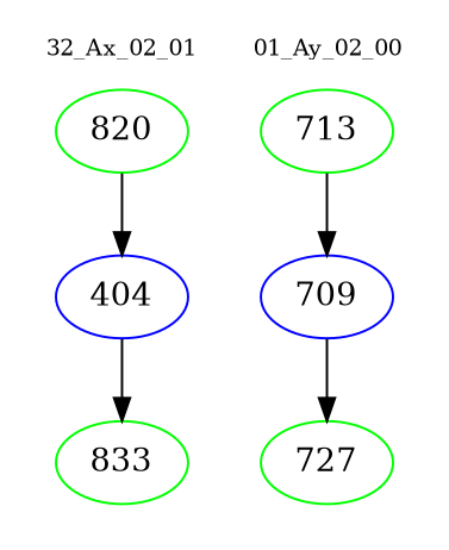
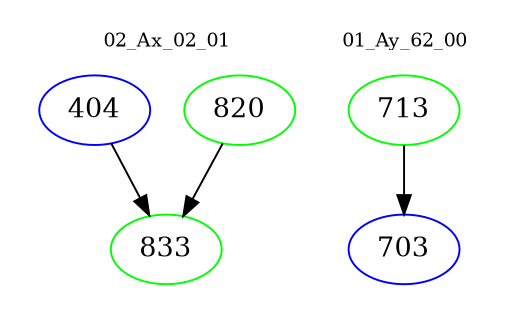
  digraph {
    node [color=green]
    edge [color=black]
    n1 [label=820]
    n2 [color=blue label=404]
    n3 [label=833]
    n4 [label=713]
-   n5 [color=blue label=709]
-   n6 [label=727]
+   n5 [color=blue label=703]
    subgraph cluster_1 {
      color=white
      fontsize=10
-     label="32_Ax_02_01"
+     label="02_Ax_02_01"
      n1
      n2
      n3
    }
    subgraph cluster_2 {
      color=white
      fontsize=10
-     label="01_Ay_02_00"
+     label="01_Ay_62_00"
      n4
      n5
-     n6
    }
-   n1 -> n2
+   n1 -> n3
    n2 -> n3
    n4 -> n5
-   n5 -> n6
  }
